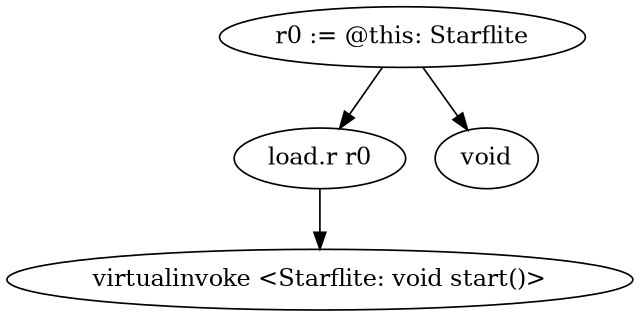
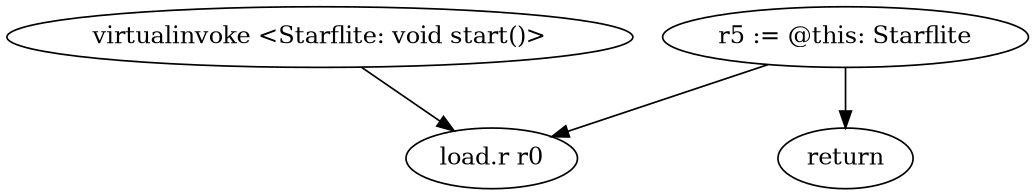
  digraph {
-   "r0 := @this: Starflite"
+   "r0 := @this: Starflite" [label="r5 := @this: Starflite"]
    "load.r r0"
-   return [label=void]
+   return
    "virtualinvoke <Starflite: void start()>"
    "r0 := @this: Starflite" -> "load.r r0"
    "r0 := @this: Starflite" -> return
-   "load.r r0" -> "virtualinvoke <Starflite: void start()>"
+   "virtualinvoke <Starflite: void start()>" -> "load.r r0"
  }
